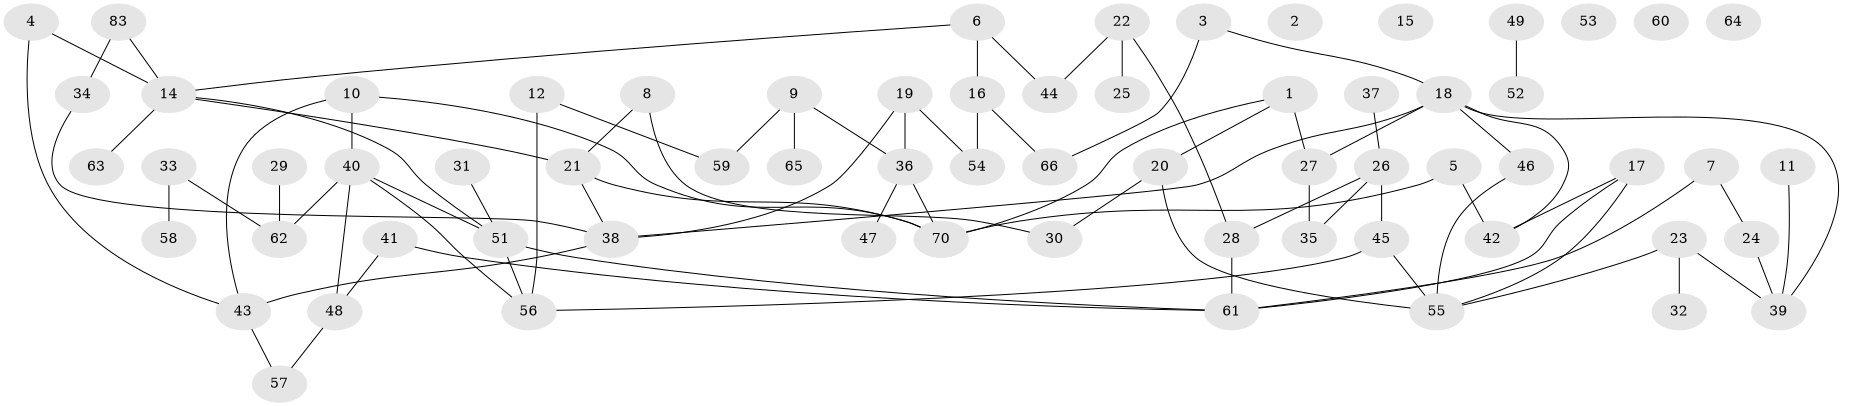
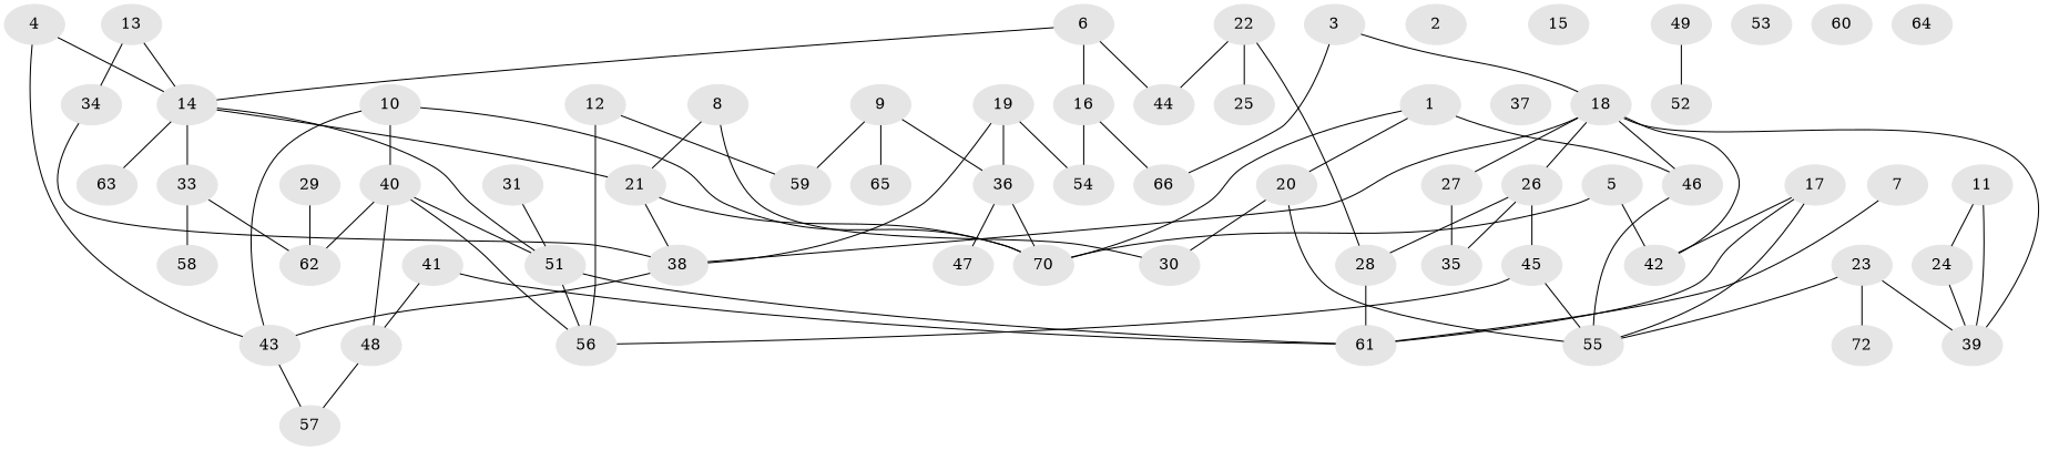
  graph {
    node [color=gray90 style=filled]
    1
    20
    46
    n4 [label=70]
    30
    55
    2
    3
    18
    66
    42
    39
    26
    27
    38
    4
    14
    43
    21
    33
    51
    63
    57
    5
    6
    16
    44
    54
    7
    24
    61
    8
    9
    36
    59
    65
    47
    10
    40
    56
    62
    48
    11
    12
-   13 [label=83]
+   13
    34
    58
    15
    17
    28
    35
    45
    19
    22
    25
    23
-   32
+   32 [label=72]
    29
    31
    37
    41
    49
    52
    53
    60
    64
    1 -- 20
-   1 -- 27
+   1 -- 46
    1 -- n4
    20 -- 30
    20 -- 55
    46 -- 55
    3 -- 18
    3 -- 66
    18 -- 46
    18 -- 42
    18 -- 39
-   37 -- 26
+   18 -- 26
    18 -- 27
    18 -- 38
    26 -- 28
    26 -- 35
    26 -- 45
    27 -- 35
    38 -- 43
    4 -- 14
    4 -- 43
    14 -- 21
+   14 -- 33
    14 -- 51
    14 -- 63
    43 -- 57
    21 -- n4
    21 -- 38
    33 -- 62
    33 -- 58
    51 -- 61
    51 -- 56
    5 -- n4
    5 -- 42
    6 -- 14
    6 -- 16
    6 -- 44
    16 -- 66
    16 -- 54
-   7 -- 24
+   11 -- 24
    7 -- 61
    24 -- 39
    8 -- 30
    8 -- 21
    9 -- 36
    9 -- 59
    9 -- 65
    36 -- n4
    36 -- 47
    10 -- n4
    10 -- 43
    10 -- 40
    40 -- 51
    40 -- 56
    40 -- 62
    40 -- 48
    48 -- 57
    11 -- 39
    12 -- 59
    12 -- 56
    13 -- 14
    13 -- 34
    34 -- 38
    17 -- 55
    17 -- 42
    17 -- 61
    28 -- 61
    45 -- 55
    45 -- 56
    19 -- 38
    19 -- 54
    19 -- 36
    22 -- 44
    22 -- 28
    22 -- 25
    23 -- 55
    23 -- 39
    23 -- 32
    29 -- 62
    31 -- 51
    41 -- 61
    41 -- 48
    49 -- 52
  }
